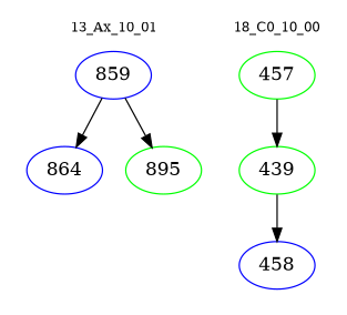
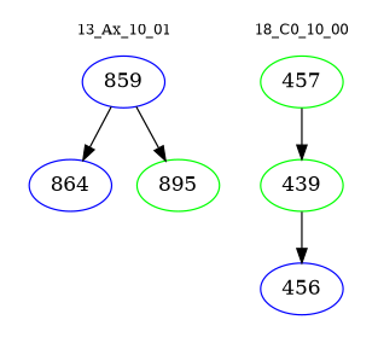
  digraph {
    node [color=blue]
    edge [color=black]
    n1 [label=859]
    n2 [label=864]
    n3 [color=green label=895]
    n4 [color=green label=439]
    n5 [color=green label=457]
-   n6 [label=458]
+   n6 [label=456]
    subgraph cluster_1 {
      color=white
      fontsize=10
      label="13_Ax_10_01"
      n1
      n2
      n3
    }
    subgraph cluster_2 {
      color=white
      fontsize=10
      label="18_C0_10_00"
      n4
      n5
      n6
    }
    n1 -> n2
    n1 -> n3
    n4 -> n6
    n5 -> n4
  }
